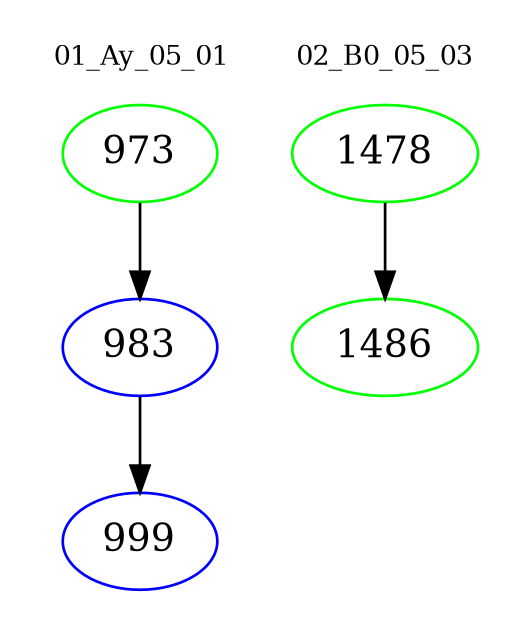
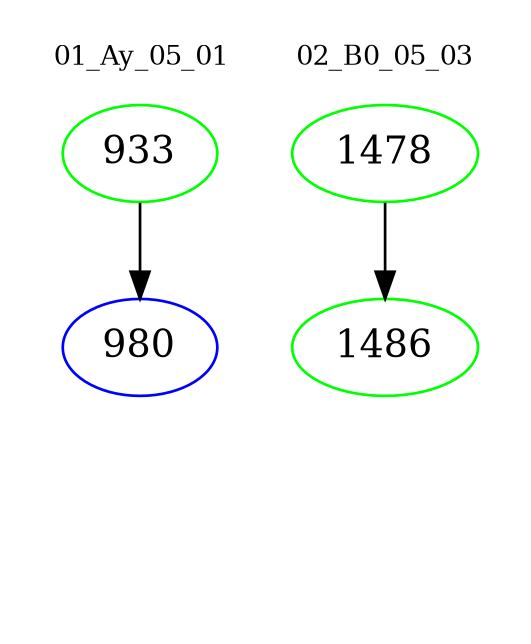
  digraph {
    node [color=green]
    edge [color=black]
-   n1 [label=973]
-   n2 [color=blue label=983]
-   n3 [color=blue label=999]
+   n1 [label=933]
+   n2 [color=blue label=980]
    n4 [label=1478]
    n5 [label=1486]
    subgraph cluster_1 {
      color=white
      fontsize=10
      label="01_Ay_05_01"
      n1
      n2
-     n3
    }
    subgraph cluster_2 {
      color=white
      fontsize=10
      label="02_B0_05_03"
      n4
      n5
    }
    n1 -> n2
-   n2 -> n3
    n4 -> n5
  }
